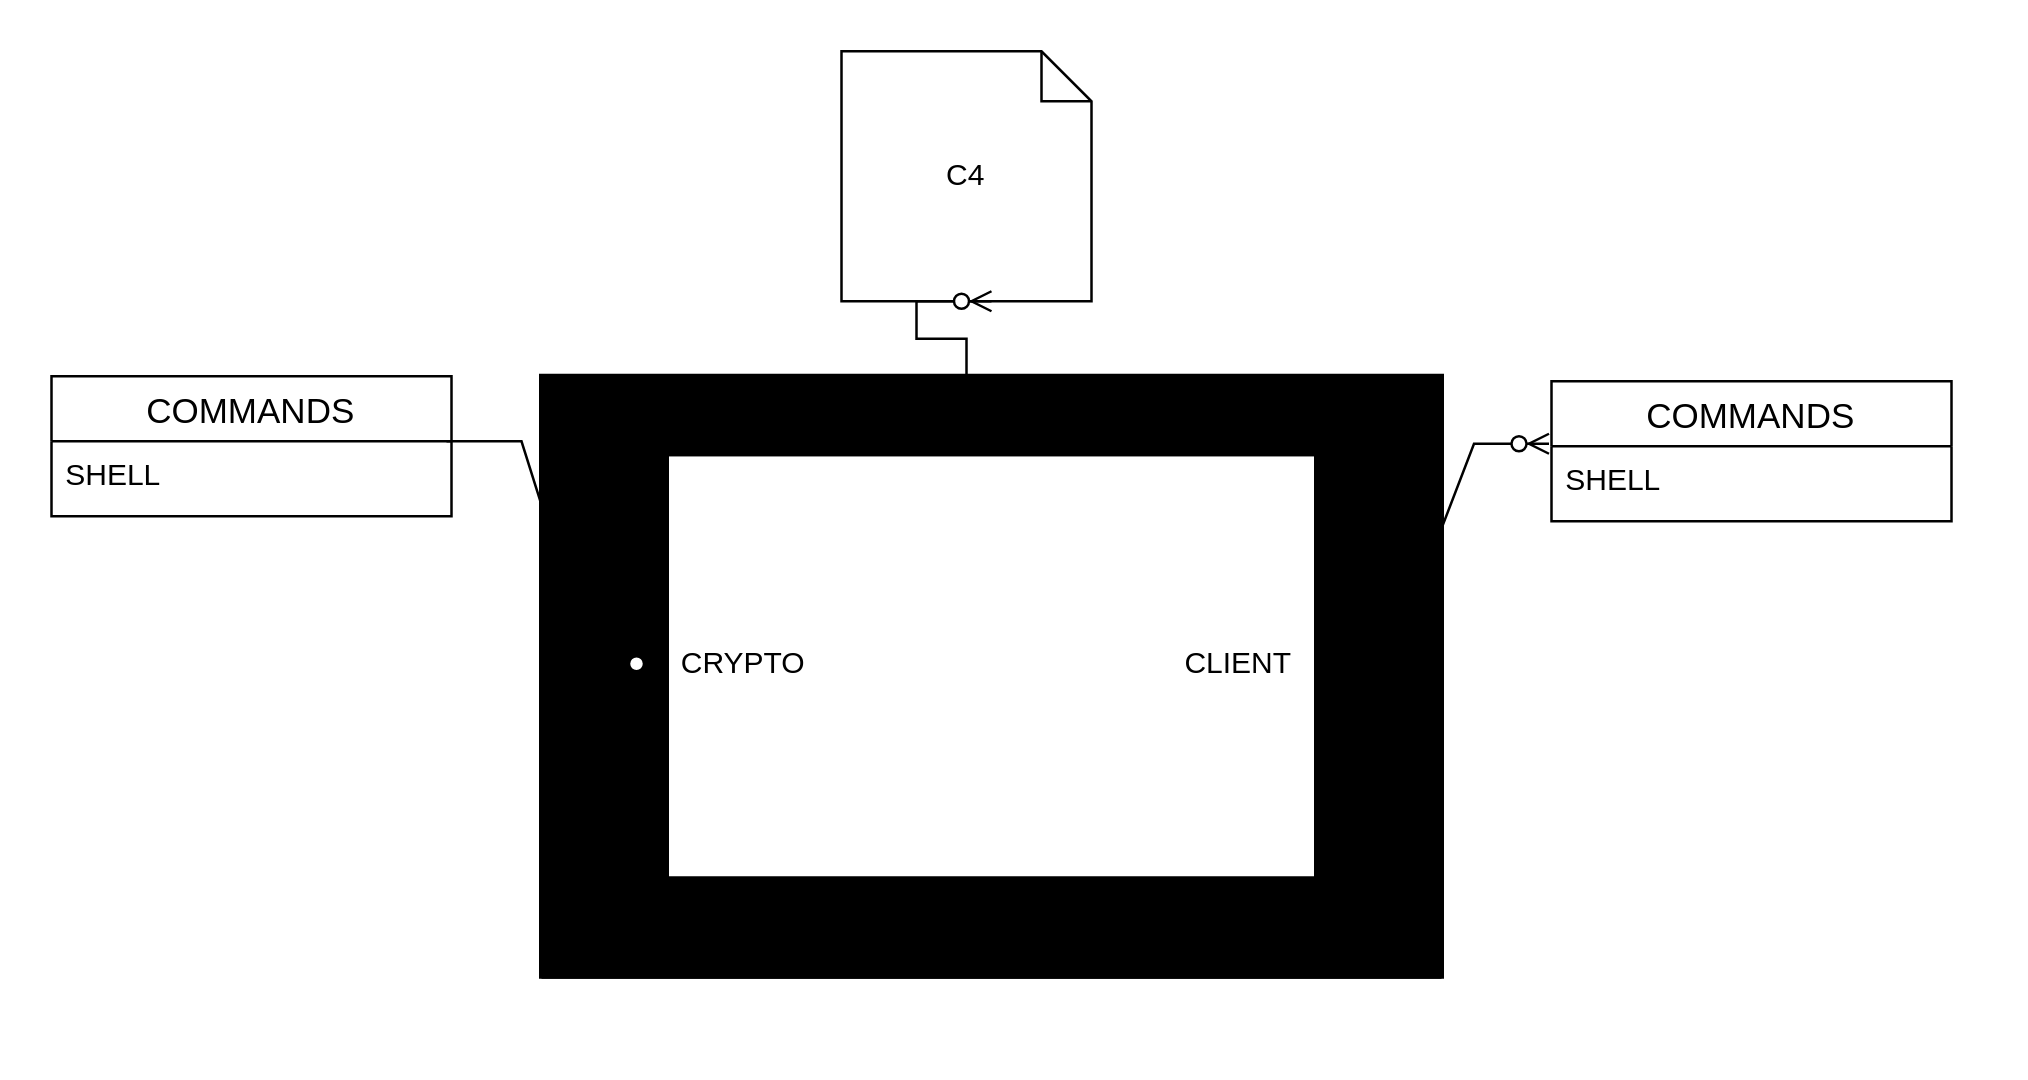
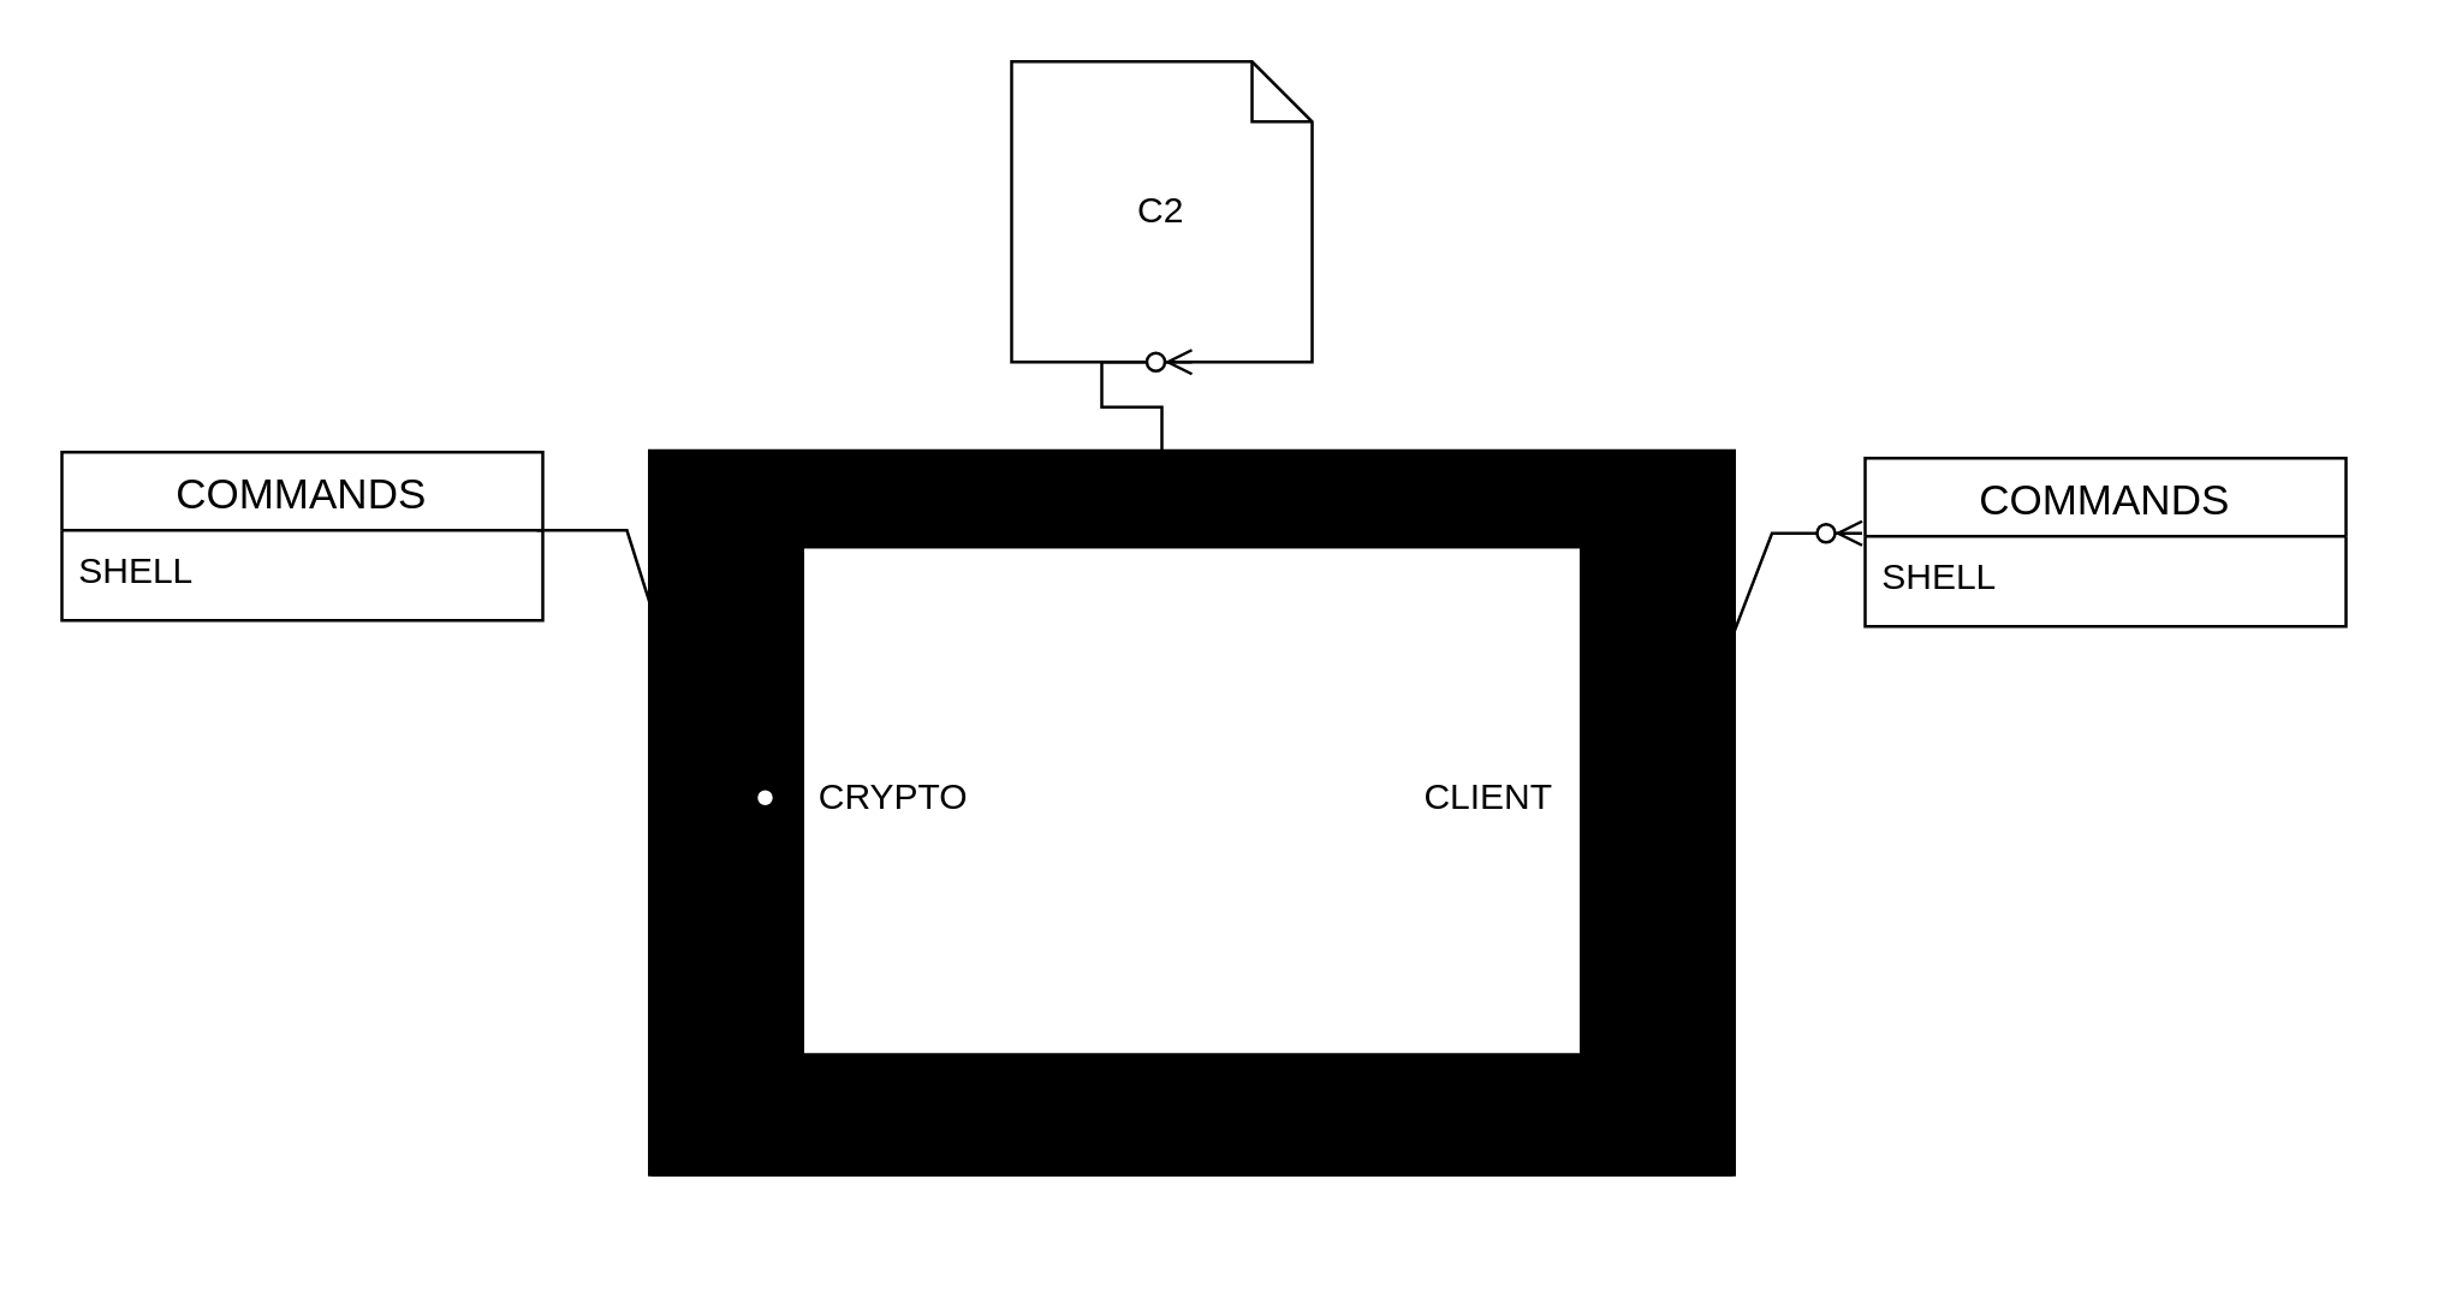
  <mxCell id="0" />
  <mxCell id="1" parent="0" />
  <mxCell id="2" value="" style="shape=internalStorage;whiteSpace=wrap;html=1;dx=360;dy=240;rounded=1;arcSize=0;strokeWidth=2;fillColor=light-dark(#000000,#1A1A1A);" vertex="1" parent="1"><mxGeometry x="216" y="150" width="360" height="240" as="geometry" /></mxCell>
  <mxCell id="3" value="" style="shape=internalStorage;whiteSpace=wrap;html=1;dx=0;dy=0;rounded=1;arcSize=0;strokeWidth=2;fillColor=light-dark(#FFFFFF,#1A1A1A);" vertex="1" parent="1"><mxGeometry x="266" y="181" width="260" height="170" as="geometry" /></mxCell>
  <mxCell id="4" value="PROTOCOLS" style="text;strokeColor=none;align=center;fillColor=none;html=1;verticalAlign=middle;whiteSpace=wrap;rounded=0;" vertex="1" parent="1"><mxGeometry x="364" y="150" width="60" height="30" as="geometry" /></mxCell>
- <mxCell id="5" value="C4" style="shape=note;size=20;whiteSpace=wrap;html=1;" vertex="1" parent="1"><mxGeometry x="336" y="20" width="100" height="100" as="geometry" /></mxCell>
+ <mxCell id="5" value="C2" style="shape=note;size=20;whiteSpace=wrap;html=1;" vertex="1" parent="1"><mxGeometry x="336" y="20" width="100" height="100" as="geometry" /></mxCell>
  <mxCell id="6" value="" style="edgeStyle=entityRelationEdgeStyle;fontSize=12;html=1;endArrow=ERzeroToMany;endFill=1;rounded=0;" edge="1" parent="1"><mxGeometry width="100" height="100" relative="1" as="geometry"><mxPoint x="356" y="150" as="sourcePoint" /><mxPoint x="396" y="120" as="targetPoint" /></mxGeometry></mxCell>
  <mxCell id="7" value="CRYPTO" style="text;strokeColor=none;align=center;fillColor=none;html=1;verticalAlign=middle;whiteSpace=wrap;rounded=0;" vertex="1" parent="1"><mxGeometry x="267" y="250" width="60" height="30" as="geometry" /></mxCell>
  <mxCell id="8" value="CLIENT" style="text;strokeColor=none;align=center;fillColor=none;html=1;verticalAlign=middle;whiteSpace=wrap;rounded=0;" vertex="1" parent="1"><mxGeometry x="465" y="250" width="60" height="30" as="geometry" /></mxCell>
  <mxCell id="9" value="COMMANDS" style="swimlane;fontStyle=0;childLayout=stackLayout;horizontal=1;startSize=26;horizontalStack=0;resizeParent=1;resizeParentMax=0;resizeLast=0;collapsible=1;marginBottom=0;align=center;fontSize=14;" vertex="1" parent="1"><mxGeometry x="620" y="152" width="160" height="56" as="geometry" /></mxCell>
  <mxCell id="10" value="SHELL" style="text;strokeColor=none;fillColor=none;spacingLeft=4;spacingRight=4;overflow=hidden;rotatable=0;points=[[0,0.5],[1,0.5]];portConstraint=eastwest;fontSize=12;whiteSpace=wrap;html=1;" vertex="1" parent="9"><mxGeometry y="26" width="160" height="30" as="geometry" /></mxCell>
  <mxCell id="11" value="" style="edgeStyle=entityRelationEdgeStyle;fontSize=12;html=1;endArrow=ERzeroToMany;endFill=1;rounded=0;" edge="1" parent="1"><mxGeometry width="100" height="100" relative="1" as="geometry"><mxPoint x="526" y="263" as="sourcePoint" /><mxPoint x="619" y="177" as="targetPoint" /><Array as="points"><mxPoint x="789" y="147" /></Array></mxGeometry></mxCell>
  <mxCell id="12" value="COMMANDS" style="swimlane;fontStyle=0;childLayout=stackLayout;horizontal=1;startSize=26;horizontalStack=0;resizeParent=1;resizeParentMax=0;resizeLast=0;collapsible=1;marginBottom=0;align=center;fontSize=14;" vertex="1" parent="1"><mxGeometry x="20" y="150" width="160" height="56" as="geometry" /></mxCell>
  <mxCell id="13" value="SHELL" style="text;strokeColor=none;fillColor=none;spacingLeft=4;spacingRight=4;overflow=hidden;rotatable=0;points=[[0,0.5],[1,0.5]];portConstraint=eastwest;fontSize=12;whiteSpace=wrap;html=1;" vertex="1" parent="12"><mxGeometry y="26" width="160" height="30" as="geometry" /></mxCell>
  <mxCell id="14" value="" style="edgeStyle=entityRelationEdgeStyle;fontSize=12;html=1;endArrow=ERzeroToMany;endFill=1;rounded=0;entryX=0;entryY=0.5;entryDx=0;entryDy=0;" edge="1" parent="1"><mxGeometry width="100" height="100" relative="1" as="geometry"><mxPoint x="178" y="176" as="sourcePoint" /><mxPoint x="266" y="265" as="targetPoint" /><Array as="points"><mxPoint x="266" y="410" /></Array></mxGeometry></mxCell>
